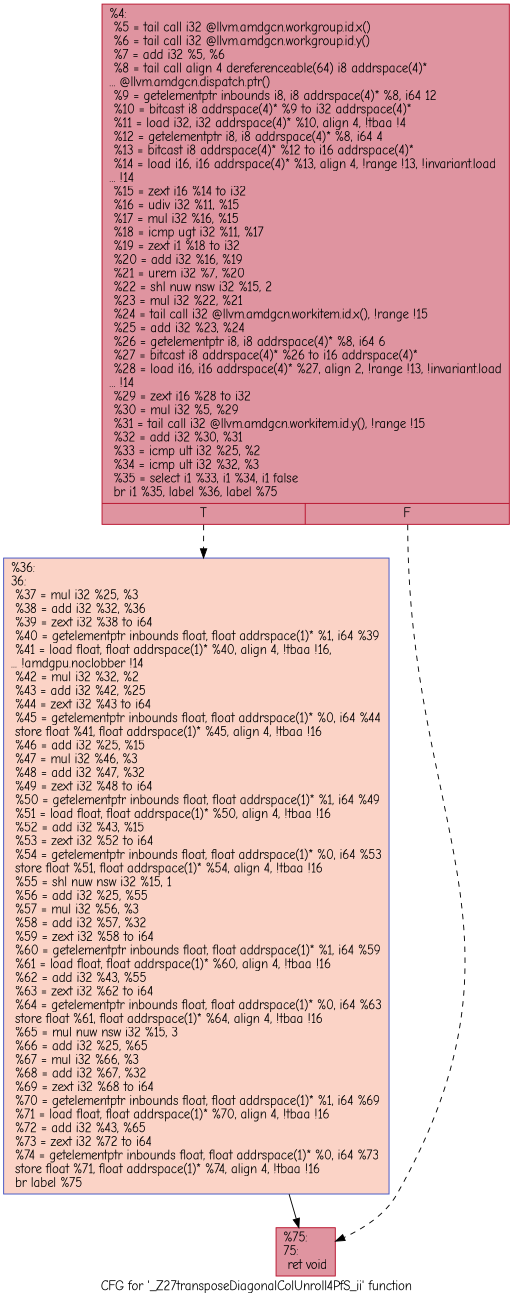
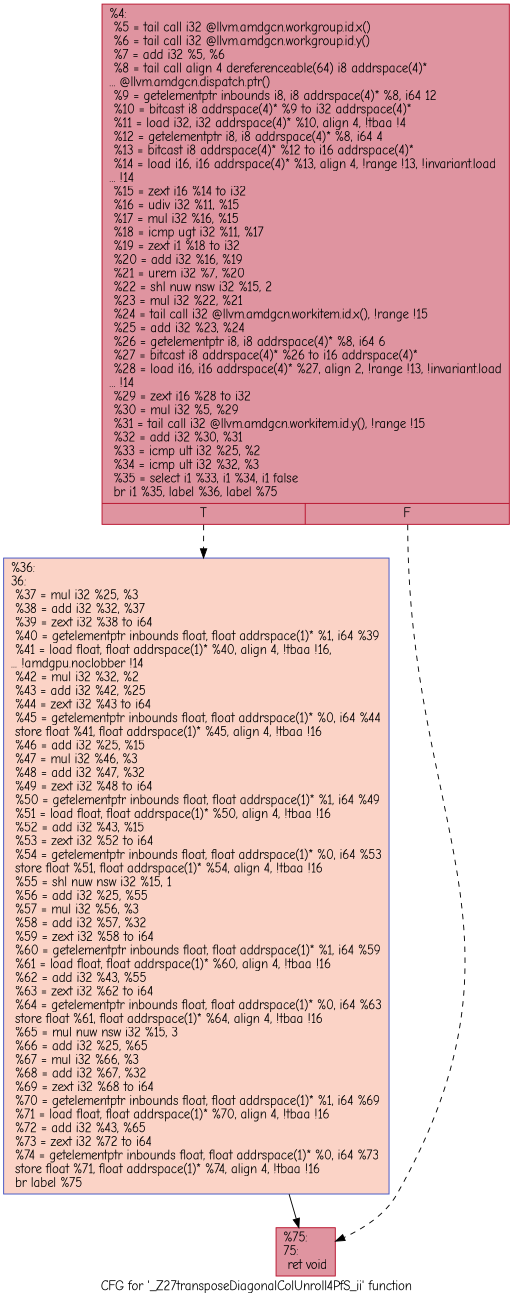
  digraph {
    label="CFG for '_Z27transposeDiagonalColUnroll4PfS_ii' function"
    fontname="Comic Neue"
    node [color="#b70d28ff" fillcolor="#b70d2870" shape=record style=filled fontname="Comic Neue"]
    edge [style=dashed fontname="Comic Neue"]
    n1 [label="{%4:\l  %5 = tail call i32 @llvm.amdgcn.workgroup.id.x()\l  %6 = tail call i32 @llvm.amdgcn.workgroup.id.y()\l  %7 = add i32 %5, %6\l  %8 = tail call align 4 dereferenceable(64) i8 addrspace(4)*\l... @llvm.amdgcn.dispatch.ptr()\l  %9 = getelementptr inbounds i8, i8 addrspace(4)* %8, i64 12\l  %10 = bitcast i8 addrspace(4)* %9 to i32 addrspace(4)*\l  %11 = load i32, i32 addrspace(4)* %10, align 4, !tbaa !4\l  %12 = getelementptr i8, i8 addrspace(4)* %8, i64 4\l  %13 = bitcast i8 addrspace(4)* %12 to i16 addrspace(4)*\l  %14 = load i16, i16 addrspace(4)* %13, align 4, !range !13, !invariant.load\l... !14\l  %15 = zext i16 %14 to i32\l  %16 = udiv i32 %11, %15\l  %17 = mul i32 %16, %15\l  %18 = icmp ugt i32 %11, %17\l  %19 = zext i1 %18 to i32\l  %20 = add i32 %16, %19\l  %21 = urem i32 %7, %20\l  %22 = shl nuw nsw i32 %15, 2\l  %23 = mul i32 %22, %21\l  %24 = tail call i32 @llvm.amdgcn.workitem.id.x(), !range !15\l  %25 = add i32 %23, %24\l  %26 = getelementptr i8, i8 addrspace(4)* %8, i64 6\l  %27 = bitcast i8 addrspace(4)* %26 to i16 addrspace(4)*\l  %28 = load i16, i16 addrspace(4)* %27, align 2, !range !13, !invariant.load\l... !14\l  %29 = zext i16 %28 to i32\l  %30 = mul i32 %5, %29\l  %31 = tail call i32 @llvm.amdgcn.workitem.id.y(), !range !15\l  %32 = add i32 %30, %31\l  %33 = icmp ult i32 %25, %2\l  %34 = icmp ult i32 %32, %3\l  %35 = select i1 %33, i1 %34, i1 false\l  br i1 %35, label %36, label %75\l|{<s0>T|<s1>F}}"]
-   n2 [color="#3d50c3ff" fillcolor="#f59c7d70" label="{%36:\l36:                                               \l  %37 = mul i32 %25, %3\l  %38 = add i32 %32, %36\l  %39 = zext i32 %38 to i64\l  %40 = getelementptr inbounds float, float addrspace(1)* %1, i64 %39\l  %41 = load float, float addrspace(1)* %40, align 4, !tbaa !16,\l... !amdgpu.noclobber !14\l  %42 = mul i32 %32, %2\l  %43 = add i32 %42, %25\l  %44 = zext i32 %43 to i64\l  %45 = getelementptr inbounds float, float addrspace(1)* %0, i64 %44\l  store float %41, float addrspace(1)* %45, align 4, !tbaa !16\l  %46 = add i32 %25, %15\l  %47 = mul i32 %46, %3\l  %48 = add i32 %47, %32\l  %49 = zext i32 %48 to i64\l  %50 = getelementptr inbounds float, float addrspace(1)* %1, i64 %49\l  %51 = load float, float addrspace(1)* %50, align 4, !tbaa !16\l  %52 = add i32 %43, %15\l  %53 = zext i32 %52 to i64\l  %54 = getelementptr inbounds float, float addrspace(1)* %0, i64 %53\l  store float %51, float addrspace(1)* %54, align 4, !tbaa !16\l  %55 = shl nuw nsw i32 %15, 1\l  %56 = add i32 %25, %55\l  %57 = mul i32 %56, %3\l  %58 = add i32 %57, %32\l  %59 = zext i32 %58 to i64\l  %60 = getelementptr inbounds float, float addrspace(1)* %1, i64 %59\l  %61 = load float, float addrspace(1)* %60, align 4, !tbaa !16\l  %62 = add i32 %43, %55\l  %63 = zext i32 %62 to i64\l  %64 = getelementptr inbounds float, float addrspace(1)* %0, i64 %63\l  store float %61, float addrspace(1)* %64, align 4, !tbaa !16\l  %65 = mul nuw nsw i32 %15, 3\l  %66 = add i32 %25, %65\l  %67 = mul i32 %66, %3\l  %68 = add i32 %67, %32\l  %69 = zext i32 %68 to i64\l  %70 = getelementptr inbounds float, float addrspace(1)* %1, i64 %69\l  %71 = load float, float addrspace(1)* %70, align 4, !tbaa !16\l  %72 = add i32 %43, %65\l  %73 = zext i32 %72 to i64\l  %74 = getelementptr inbounds float, float addrspace(1)* %0, i64 %73\l  store float %71, float addrspace(1)* %74, align 4, !tbaa !16\l  br label %75\l}"]
+   n2 [color="#3d50c3ff" fillcolor="#f59c7d70" label="{%36:\l36:                                               \l  %37 = mul i32 %25, %3\l  %38 = add i32 %32, %37\l  %39 = zext i32 %38 to i64\l  %40 = getelementptr inbounds float, float addrspace(1)* %1, i64 %39\l  %41 = load float, float addrspace(1)* %40, align 4, !tbaa !16,\l... !amdgpu.noclobber !14\l  %42 = mul i32 %32, %2\l  %43 = add i32 %42, %25\l  %44 = zext i32 %43 to i64\l  %45 = getelementptr inbounds float, float addrspace(1)* %0, i64 %44\l  store float %41, float addrspace(1)* %45, align 4, !tbaa !16\l  %46 = add i32 %25, %15\l  %47 = mul i32 %46, %3\l  %48 = add i32 %47, %32\l  %49 = zext i32 %48 to i64\l  %50 = getelementptr inbounds float, float addrspace(1)* %1, i64 %49\l  %51 = load float, float addrspace(1)* %50, align 4, !tbaa !16\l  %52 = add i32 %43, %15\l  %53 = zext i32 %52 to i64\l  %54 = getelementptr inbounds float, float addrspace(1)* %0, i64 %53\l  store float %51, float addrspace(1)* %54, align 4, !tbaa !16\l  %55 = shl nuw nsw i32 %15, 1\l  %56 = add i32 %25, %55\l  %57 = mul i32 %56, %3\l  %58 = add i32 %57, %32\l  %59 = zext i32 %58 to i64\l  %60 = getelementptr inbounds float, float addrspace(1)* %1, i64 %59\l  %61 = load float, float addrspace(1)* %60, align 4, !tbaa !16\l  %62 = add i32 %43, %55\l  %63 = zext i32 %62 to i64\l  %64 = getelementptr inbounds float, float addrspace(1)* %0, i64 %63\l  store float %61, float addrspace(1)* %64, align 4, !tbaa !16\l  %65 = mul nuw nsw i32 %15, 3\l  %66 = add i32 %25, %65\l  %67 = mul i32 %66, %3\l  %68 = add i32 %67, %32\l  %69 = zext i32 %68 to i64\l  %70 = getelementptr inbounds float, float addrspace(1)* %1, i64 %69\l  %71 = load float, float addrspace(1)* %70, align 4, !tbaa !16\l  %72 = add i32 %43, %65\l  %73 = zext i32 %72 to i64\l  %74 = getelementptr inbounds float, float addrspace(1)* %0, i64 %73\l  store float %71, float addrspace(1)* %74, align 4, !tbaa !16\l  br label %75\l}"]
    n3 [label="{%75:\l75:                                               \l  ret void\l}"]
    n1 -> n2 [tailport=s0]
    n1 -> n3 [tailport=s1]
    n2 -> n3 [style=solid]
  }
